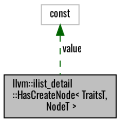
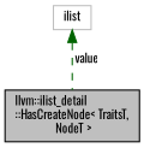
  digraph {
    fontname=Oswald
    node [fontname=Oswald fontsize=10 shape=record]
    n1 [color=black fillcolor=grey75 fontcolor=black height=0.2 label="llvm::ilist_detail\l::HasCreateNode\< TraitsT,\l NodeT \>" style=filled width=0.4]
-   n2 [color=grey75 height=0.2 label=const width=0.4]
+   n2 [color=grey75 height=0.2 label=ilist width=0.4]
    n2 -> n1 [color=darkgreen dir=back fontname=Oswald fontsize=10 label=" value" labelfontname=Helvetica labelfontsize=10 style=dashed]
  }
